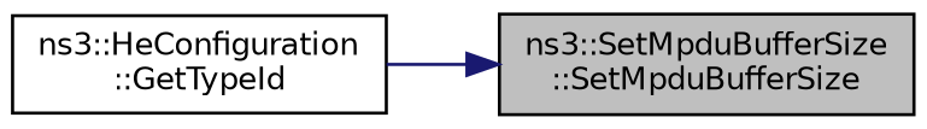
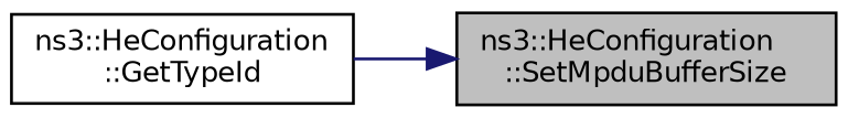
  digraph {
    rankdir=RL
    node [color=black fontname=Helvetica fontsize=10 shape=record style=filled]
-   n1 [fillcolor=grey75 fontcolor=black height=0.2 label="ns3::SetMpduBufferSize\l::SetMpduBufferSize" width=0.4]
+   n1 [fillcolor=grey75 fontcolor=black height=0.2 label="ns3::HeConfiguration\l::SetMpduBufferSize" width=0.4]
    n2 [fillcolor=white height=0.2 label="ns3::HeConfiguration\l::GetTypeId" width=0.4]
    n1 -> n2 [color=midnightblue dir=back fontname=Helvetica fontsize=10 labelfontname=Helvetica labelfontsize=10 style=solid]
  }
